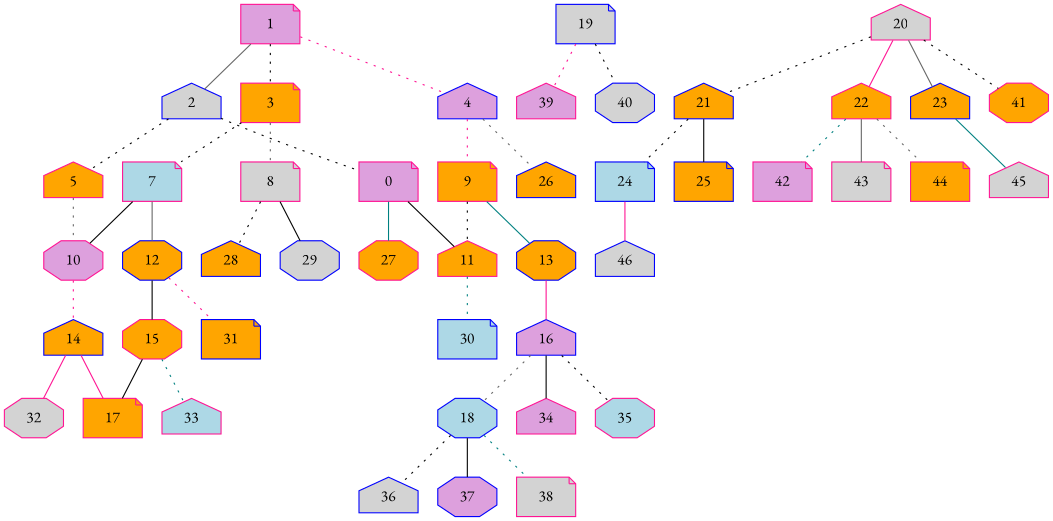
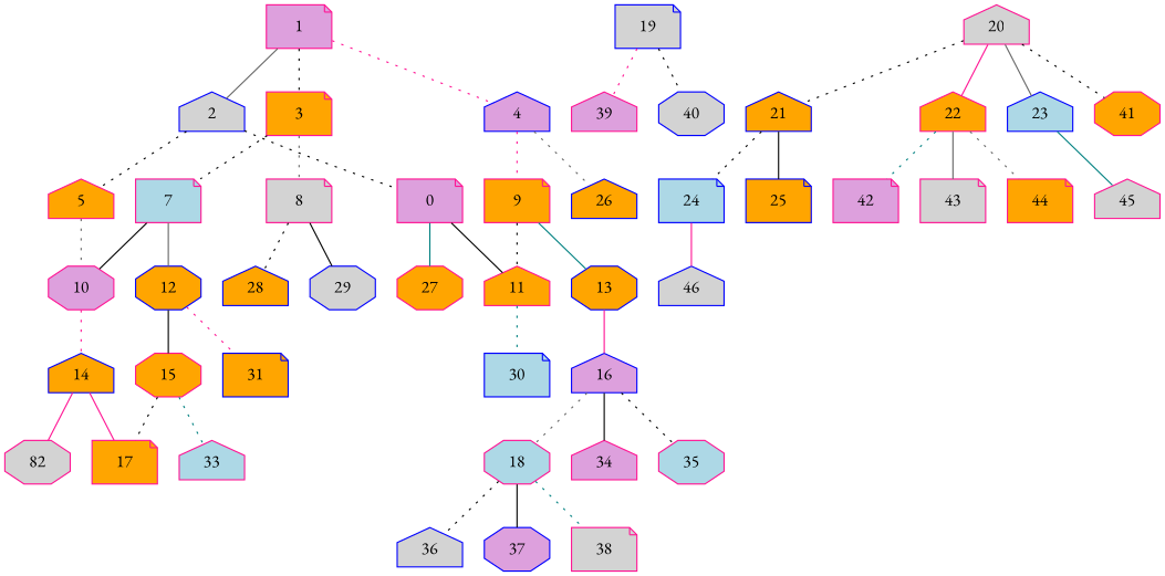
  graph {
    fontname="EB Garamond"
    node [chem=H color=deeppink fillcolor=orange fontname="EB Garamond" shape=house style=filled]
    edge [color=black fontname="EB Garamond" style=dotted valence=1]
    1 [chem=C fillcolor=plum shape=note]
    2 [chem=C color=blue fillcolor=lightgrey]
    3 [chem=C shape=note]
    4 [chem=C color=blue fillcolor=plum]
    5 [chem=N]
    n6 [chem=C fillcolor=plum label=0 shape=note]
    7 [chem=C fillcolor=lightblue shape=note]
    8 [chem=N fillcolor=lightgrey shape=note]
    9 [chem=C shape=note]
    26 [color=blue]
    10 [chem=C fillcolor=plum shape=octagon]
    11 [chem=C]
    27 [shape=octagon]
    12 [chem=C color=blue shape=octagon]
    28 [color=blue]
    29 [color=blue fillcolor=lightgrey shape=octagon]
    13 [chem=O color=blue shape=octagon]
    14 [chem=C color=blue]
    30 [color=blue fillcolor=lightblue shape=note]
    15 [chem=C shape=octagon]
    31 [color=blue shape=note]
    16 [chem=C color=blue fillcolor=plum]
    17 [chem=C shape=note]
-   32 [fillcolor=lightgrey shape=octagon]
+   32 [fillcolor=lightgrey shape=octagon label=82]
    33 [fillcolor=lightblue]
-   18 [chem=C color=blue fillcolor=lightblue shape=octagon]
+   18 [chem=C fillcolor=lightblue shape=octagon]
    34 [fillcolor=plum]
    35 [fillcolor=lightblue shape=octagon]
    36 [color=blue fillcolor=lightgrey]
    37 [color=blue fillcolor=plum shape=octagon]
    38 [fillcolor=lightgrey shape=note]
    19 [chem=N color=blue fillcolor=lightgrey shape=note]
    39 [fillcolor=plum]
    40 [color=blue fillcolor=lightgrey shape=octagon]
    20 [chem=C fillcolor=lightgrey]
    21 [chem=C color=blue]
    22 [chem=C]
-   23 [chem=O color=blue]
+   23 [chem=O color=blue fillcolor=lightblue]
    41 [shape=octagon]
    24 [chem=O color=blue fillcolor=lightblue shape=note]
    25 [chem=O color=blue shape=note]
    42 [fillcolor=plum shape=note]
    43 [fillcolor=lightgrey shape=note]
    44 [shape=note]
    45 [fillcolor=lightgrey]
    46 [color=blue fillcolor=lightgrey]
    1 -- 2 [color=gray40 style=solid]
    1 -- 3 [valence=2]
    1 -- 4 [color=deeppink]
    2 -- 5 [valence=2]
    2 -- n6
    3 -- 7
    3 -- 8 [color=gray40]
    4 -- 9 [color=deeppink valence=2]
    4 -- 26 [color=gray40]
    5 -- 10 [color=gray40]
    n6 -- 11 [style=solid valence=2]
    n6 -- 27 [color=teal style=solid]
    7 -- 10 [style=solid]
    7 -- 12 [color=gray40 style=solid valence=2]
    8 -- 28
    8 -- 29 [style=solid]
    9 -- 11
    9 -- 13 [color=teal style=solid]
    10 -- 14 [color=deeppink valence=2]
    11 -- 30 [color=teal]
    12 -- 15 [style=solid]
    12 -- 31 [color=deeppink]
    13 -- 16 [color=deeppink style=solid]
    14 -- 17 [color=deeppink style=solid]
    14 -- 32 [color=deeppink style=solid]
-   15 -- 17 [style=solid valence=2]
+   15 -- 17 [valence=2]
    15 -- 33 [color=teal]
    16 -- 18 [color=gray40]
    16 -- 34 [style=solid]
    16 -- 35
    18 -- 36
    18 -- 37 [style=solid]
    18 -- 38 [color=teal]
    19 -- 39 [color=deeppink]
    19 -- 40
    20 -- 21
    20 -- 22 [color=deeppink style=solid]
    20 -- 23 [color=gray40 style=solid]
    20 -- 41
    21 -- 24
    21 -- 25 [style=solid valence=2]
    22 -- 42 [color=teal]
    22 -- 43 [color=gray40 style=solid]
    22 -- 44 [color=gray40]
    23 -- 45 [color=teal style=solid]
    24 -- 46 [color=deeppink style=solid]
  }
